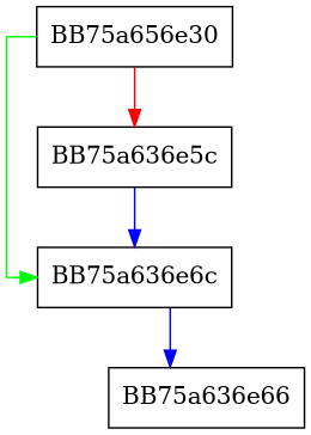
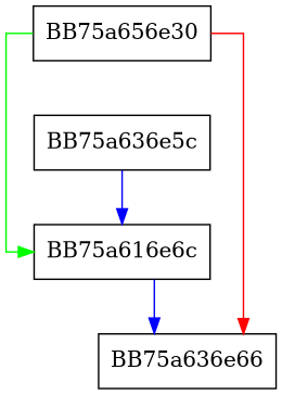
  digraph {
    splines=ortho
    node [shape=box]
    edge [color=blue]
    n1 [label=BB75a656e30]
-   BB75a636e6c
+   BB75a636e6c [label=BB75a616e6c]
    BB75a636e5c
    BB75a636e66
    n1 -> BB75a636e6c [color=green]
-   n1 -> BB75a636e5c [color=red]
+   n1 -> BB75a636e66 [color=red]
    BB75a636e6c -> BB75a636e66
    BB75a636e5c -> BB75a636e6c
  }
